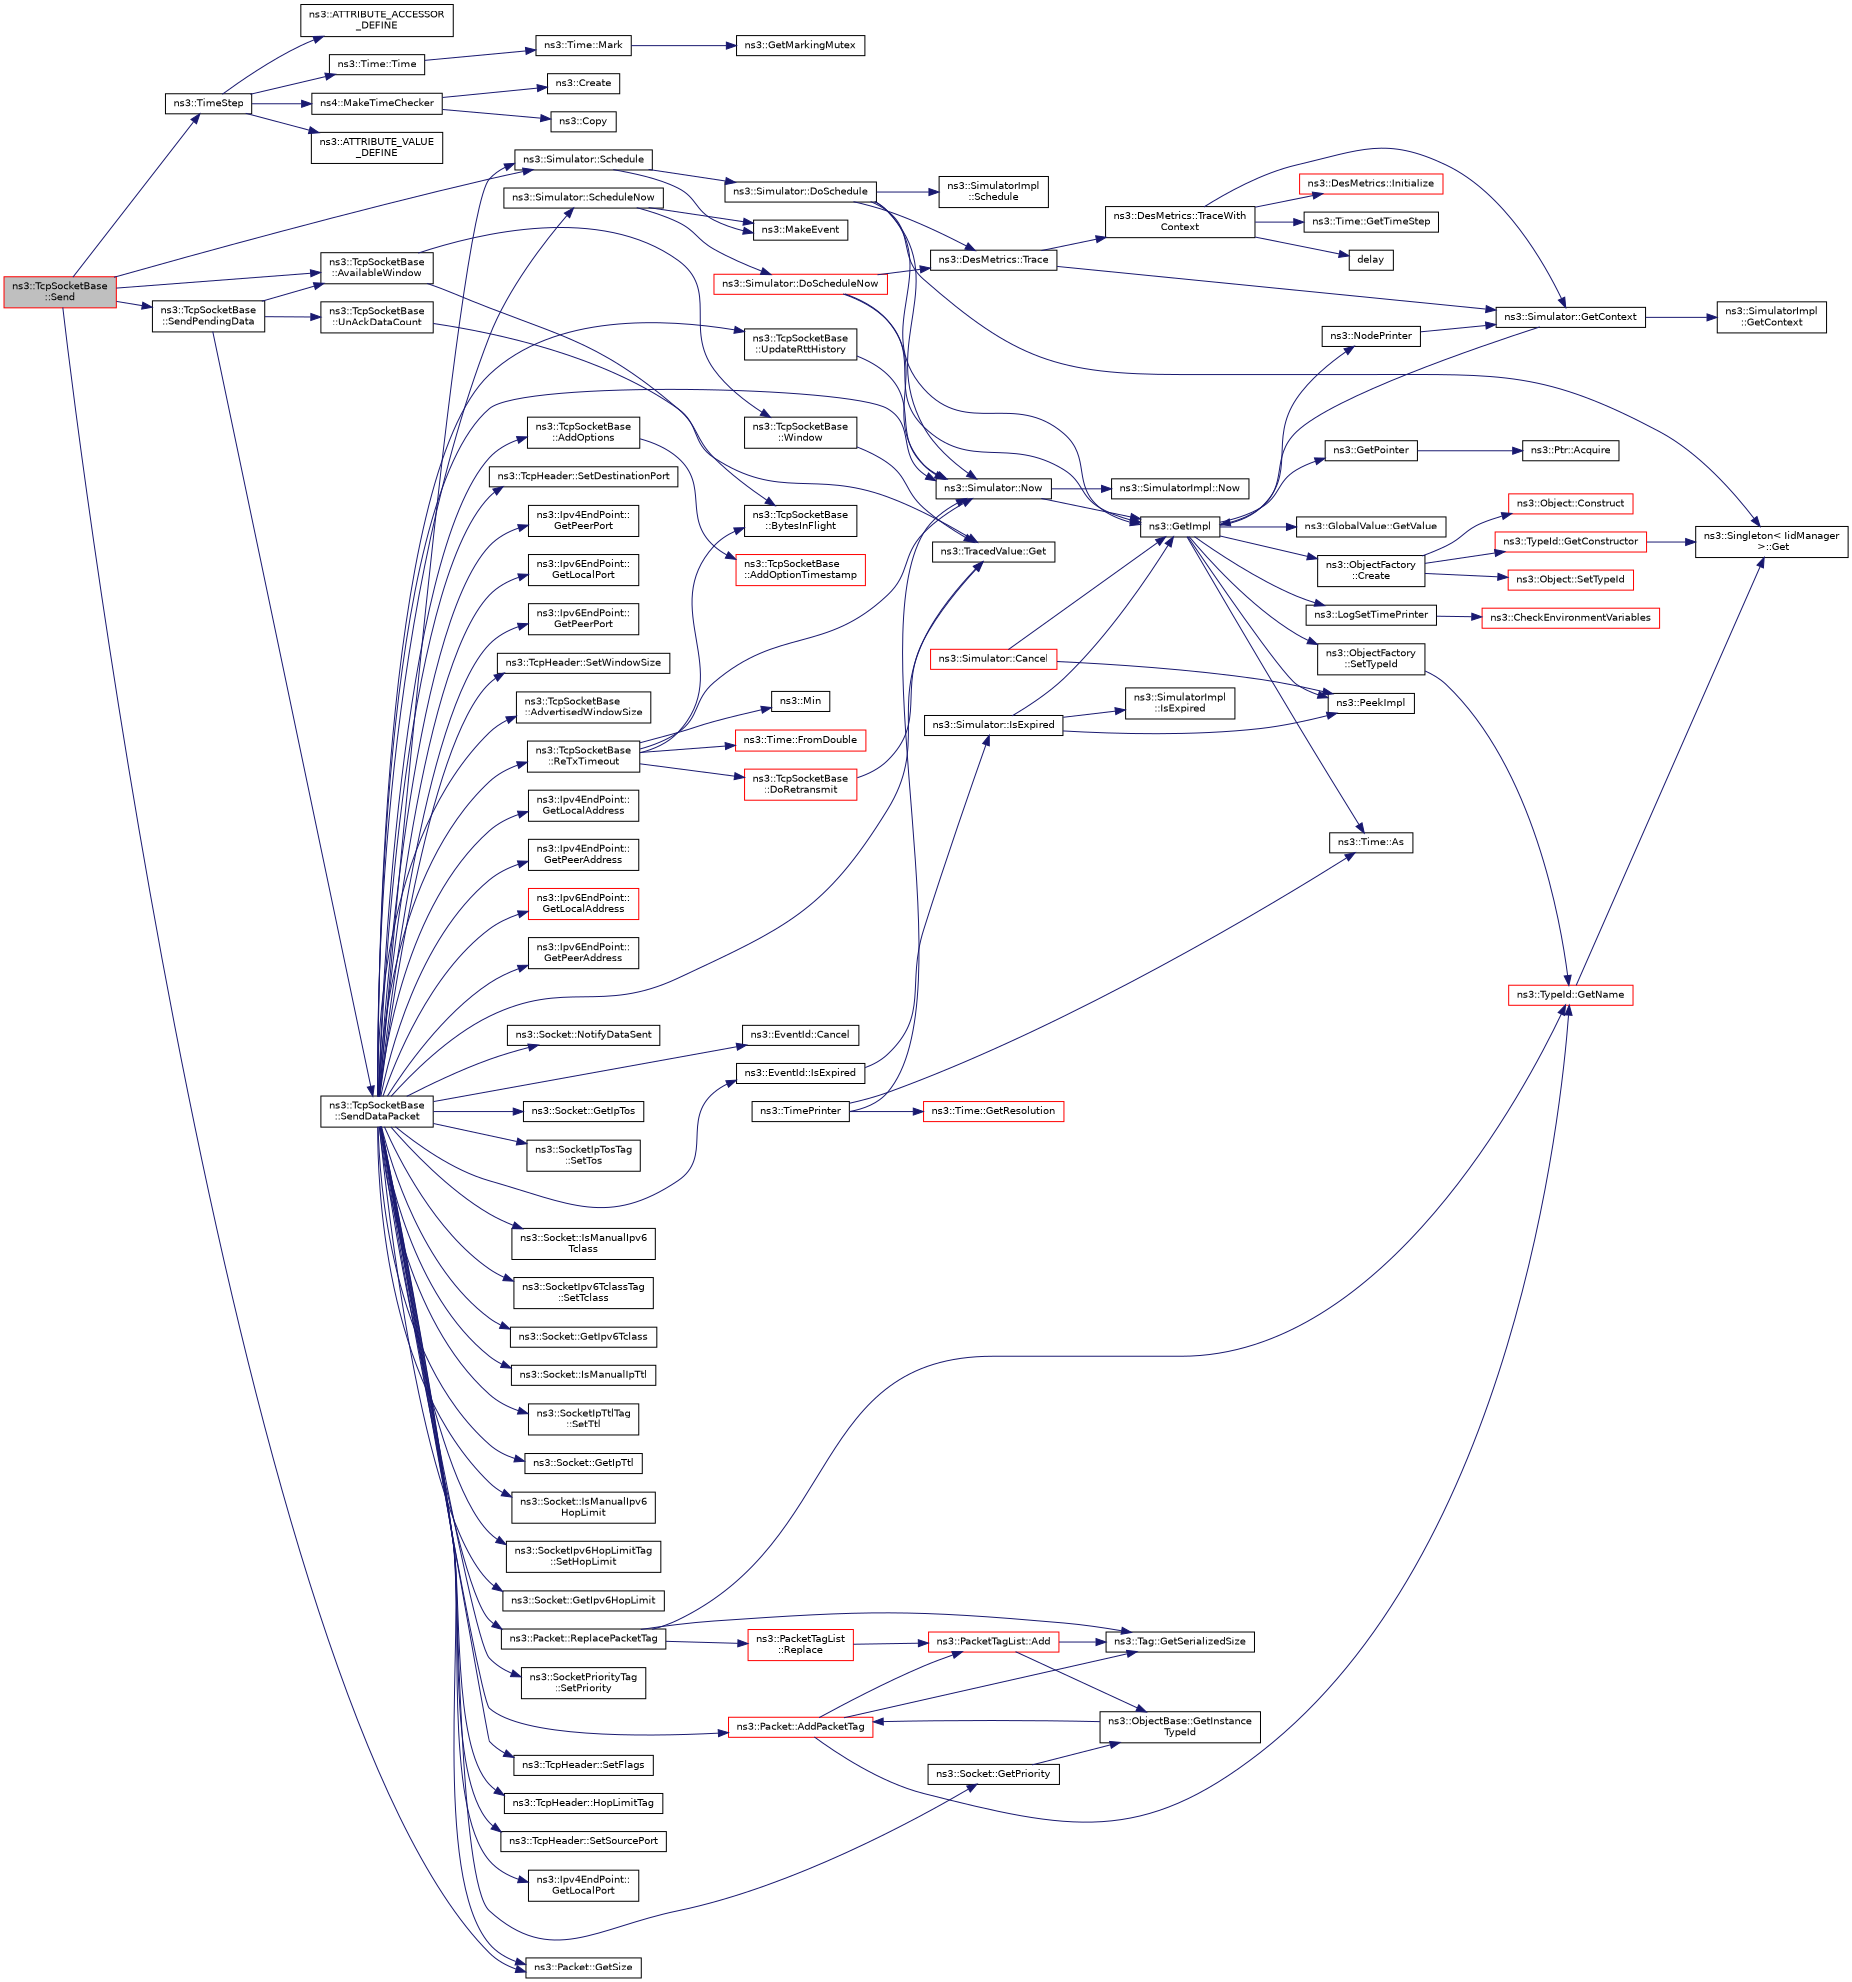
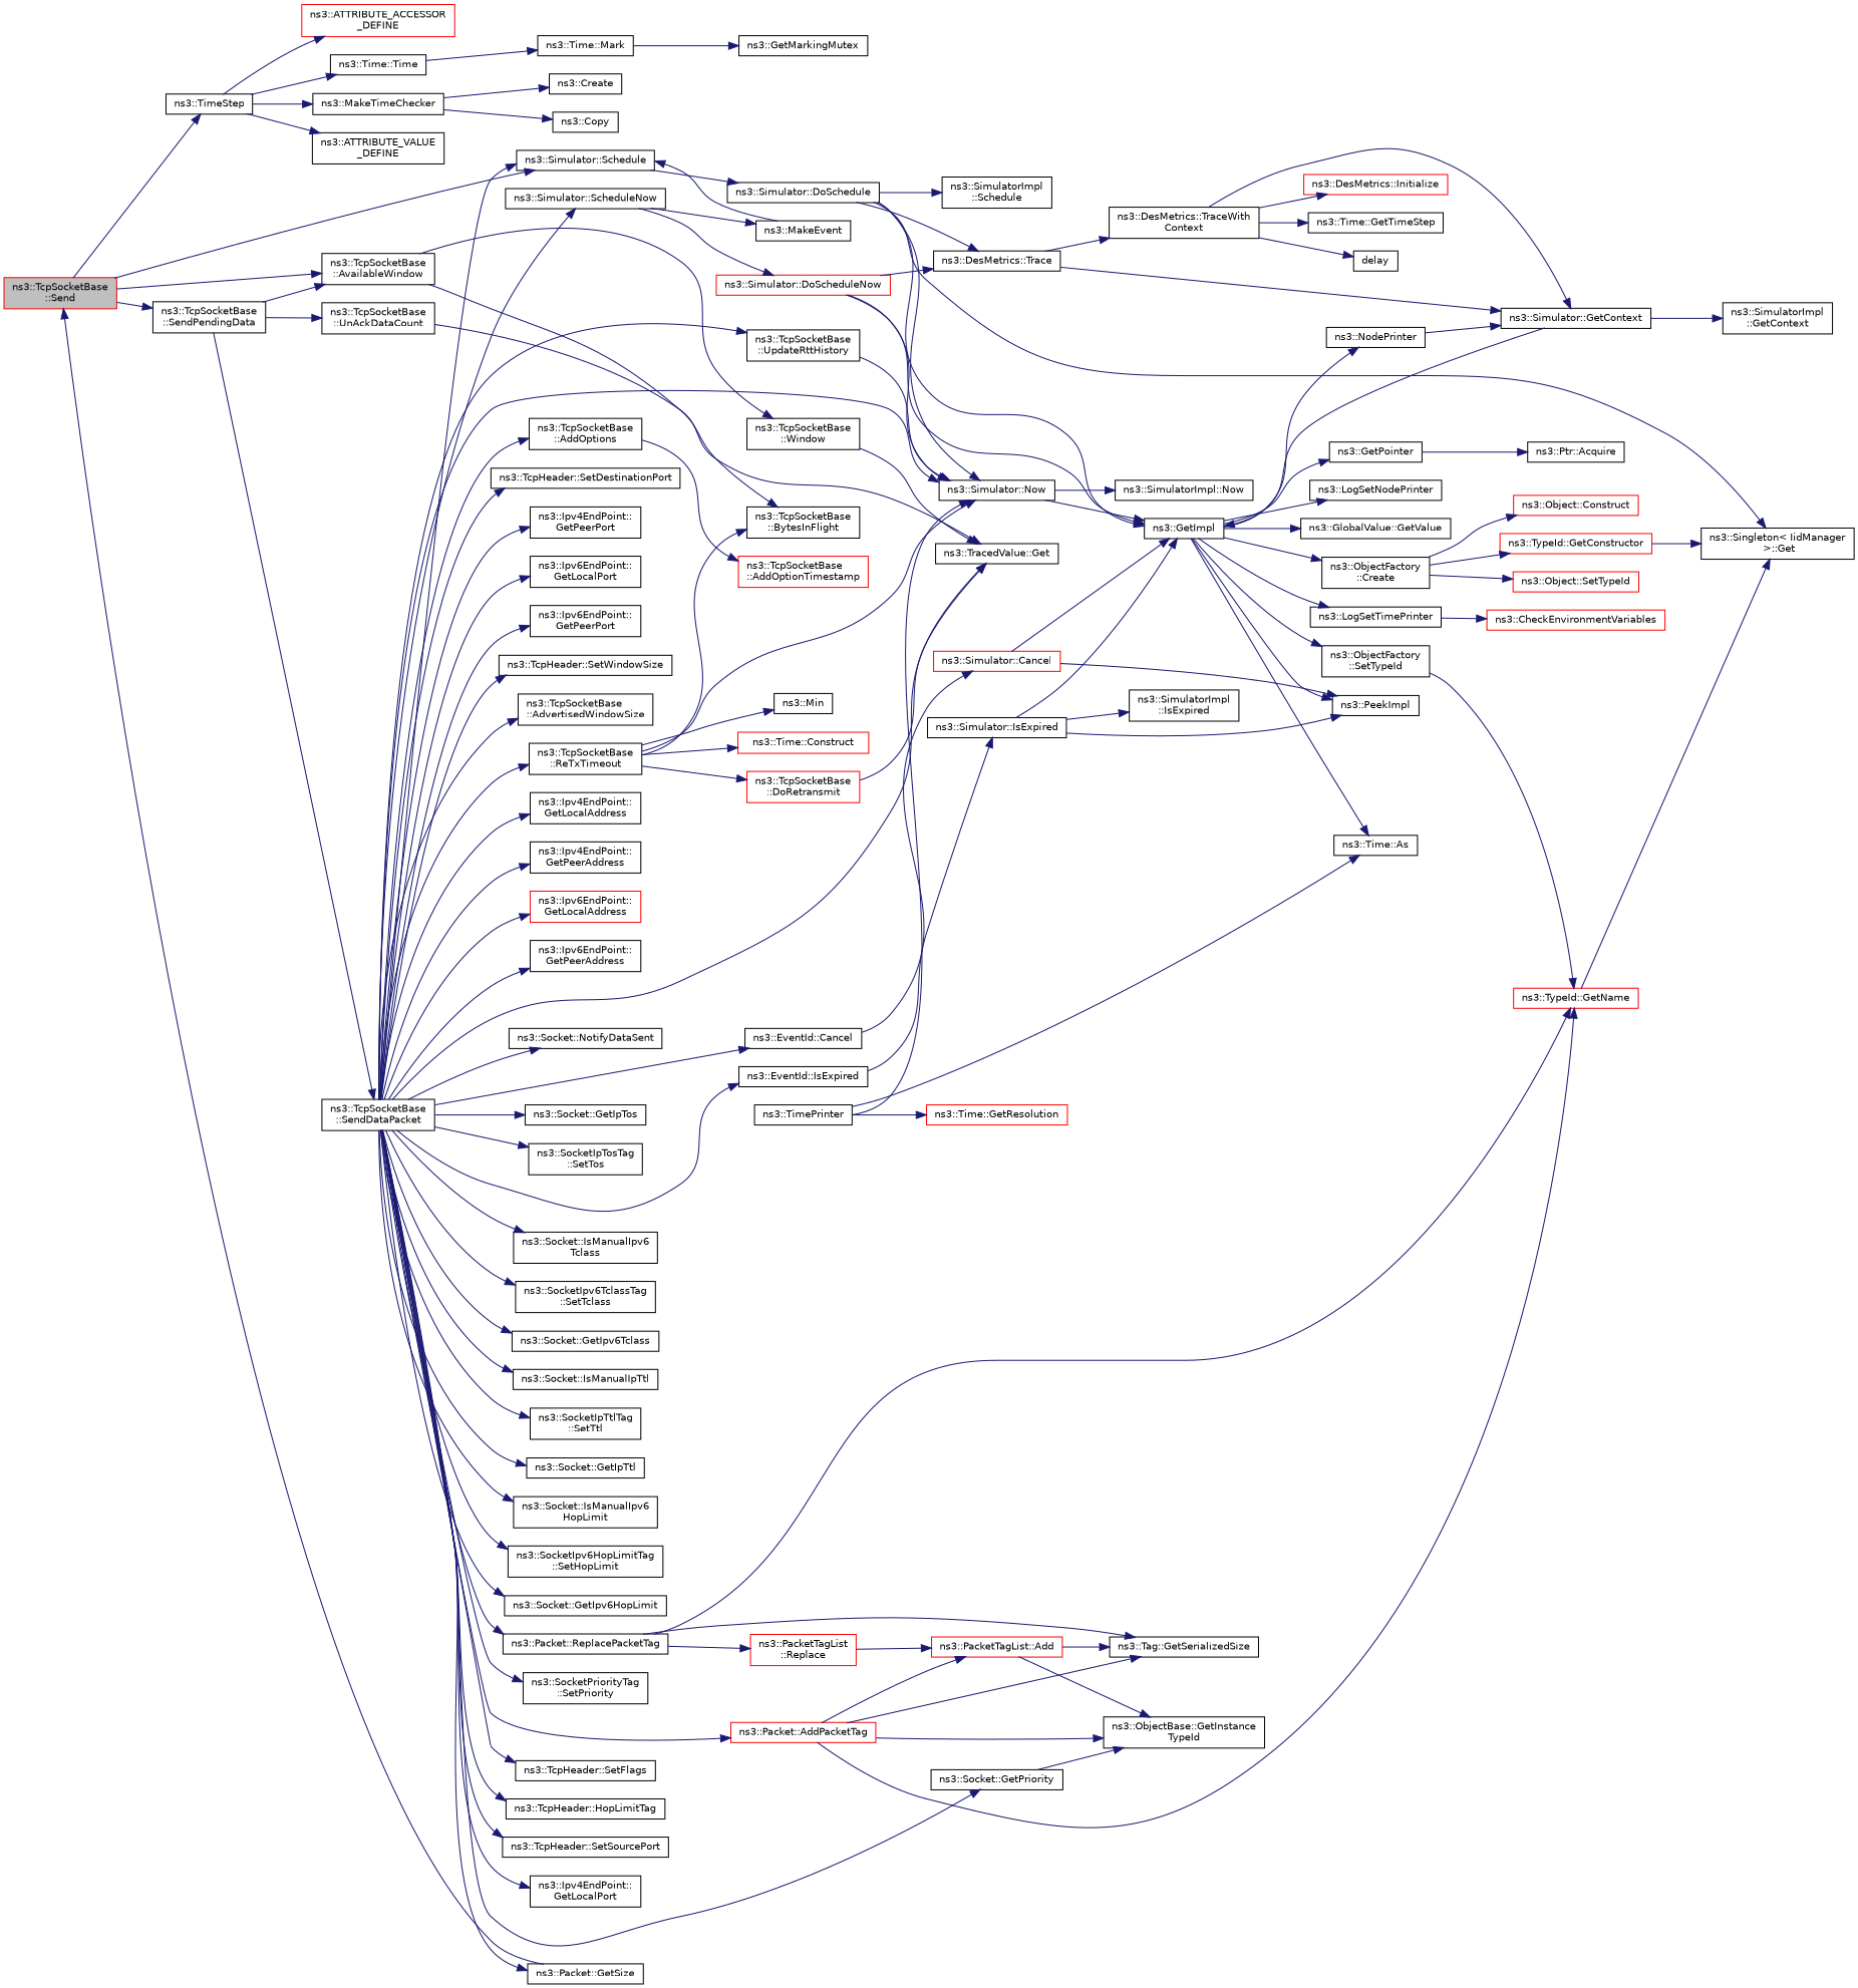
  digraph {
    rankdir=LR
    node [color=black fillcolor=white fontname=Helvetica fontsize=10 shape=record style=filled]
    edge [color=midnightblue fontname=Helvetica fontsize=10 labelfontname=Helvetica labelfontsize=10 style=solid]
    n1 [color=red fillcolor=grey75 fontcolor=black height=0.2 label="ns3::TcpSocketBase\l::Send" width=0.4]
    n2 [height=0.2 label="ns3::TcpSocketBase\l::AvailableWindow" width=0.4]
    n3 [height=0.2 label="ns3::Simulator::Schedule" width=0.4]
    n4 [height=0.2 label="ns3::TimeStep" width=0.4]
    n5 [height=0.2 label="ns3::TcpSocketBase\l::SendPendingData" width=0.4]
    n6 [height=0.2 label="ns3::Packet::GetSize" width=0.4]
    n7 [height=0.2 label="ns3::TcpSocketBase\l::BytesInFlight" width=0.4]
    n8 [height=0.2 label="ns3::TcpSocketBase\l::Window" width=0.4]
    n9 [height=0.2 label="ns3::Simulator::DoSchedule" width=0.4]
    n10 [height=0.2 label="ns3::MakeEvent" width=0.4]
    n11 [height=0.2 label="ns3::Time::Time" width=0.4]
    n12 [height=0.2 label="ns3::ATTRIBUTE_VALUE\l_DEFINE" width=0.4]
-   n13 [height=0.2 label="ns3::ATTRIBUTE_ACCESSOR\l_DEFINE" width=0.4]
-   n14 [height=0.2 label="ns4::MakeTimeChecker" width=0.4]
+   n13 [color=red height=0.2 label="ns3::ATTRIBUTE_ACCESSOR\l_DEFINE" width=0.4]
+   n14 [height=0.2 label="ns3::MakeTimeChecker" width=0.4]
    n15 [height=0.2 label="ns3::TcpSocketBase\l::UnAckDataCount" width=0.4]
    n16 [height=0.2 label="ns3::TcpSocketBase\l::SendDataPacket" width=0.4]
    n17 [height=0.2 label="ns3::TracedValue::Get" width=0.4]
    n18 [height=0.2 label="ns3::EventId::IsExpired" width=0.4]
    n19 [height=0.2 label="ns3::Simulator::IsExpired" width=0.4]
    n20 [height=0.2 label="ns3::PeekImpl" width=0.4]
    n21 [height=0.2 label="ns3::GetImpl" width=0.4]
    n22 [height=0.2 label="ns3::SimulatorImpl\l::IsExpired" width=0.4]
    n23 [height=0.2 label="ns3::GlobalValue::GetValue" width=0.4]
    n24 [height=0.2 label="ns3::ObjectFactory\l::SetTypeId" width=0.4]
    n25 [height=0.2 label="ns3::GetPointer" width=0.4]
    n26 [height=0.2 label="ns3::ObjectFactory\l::Create" width=0.4]
    n27 [height=0.2 label="ns3::LogSetTimePrinter" width=0.4]
+   n28 [height=0.2 label="ns3::LogSetNodePrinter" width=0.4]
    n29 [height=0.2 label="ns3::NodePrinter" width=0.4]
    n30 [height=0.2 label="ns3::Time::As" width=0.4]
    n31 [color=red height=0.2 label="ns3::TypeId::GetName" width=0.4]
    n32 [height=0.2 label="ns3::Ptr::Acquire" width=0.4]
    n33 [color=red height=0.2 label="ns3::TypeId::GetConstructor" width=0.4]
    n34 [color=red height=0.2 label="ns3::Object::SetTypeId" width=0.4]
    n35 [color=red height=0.2 label="ns3::Object::Construct" width=0.4]
    n36 [color=red height=0.2 label="ns3::CheckEnvironmentVariables" width=0.4]
    n37 [height=0.2 label="ns3::TimePrinter" width=0.4]
    n38 [color=red height=0.2 label="ns3::Time::GetResolution" width=0.4]
    n39 [height=0.2 label="ns3::Simulator::Now" width=0.4]
    n40 [height=0.2 label="ns3::Simulator::GetContext" width=0.4]
    n41 [height=0.2 label="ns3::Singleton\< IidManager\l \>::Get" width=0.4]
    n42 [height=0.2 label="ns3::SimulatorImpl::Now" width=0.4]
    n43 [height=0.2 label="ns3::SimulatorImpl\l::GetContext" width=0.4]
    n44 [height=0.2 label="ns3::DesMetrics::Trace" width=0.4]
    n45 [height=0.2 label="ns3::SimulatorImpl\l::Schedule" width=0.4]
    n46 [height=0.2 label="ns3::DesMetrics::TraceWith\lContext" width=0.4]
    n47 [color=red height=0.2 label="ns3::DesMetrics::Initialize" width=0.4]
    n48 [height=0.2 label="ns3::Time::GetTimeStep" width=0.4]
    n49 [height=0.2 label=delay width=0.4]
    n50 [height=0.2 label="ns3::Time::Mark" width=0.4]
    n51 [height=0.2 label="ns3::Create" width=0.4]
    n52 [height=0.2 label="ns3::Copy" width=0.4]
    n53 [height=0.2 label="ns3::GetMarkingMutex" width=0.4]
    n54 [height=0.2 label="ns3::EventId::Cancel" width=0.4]
    n55 [height=0.2 label="ns3::Socket::GetIpTos" width=0.4]
    n56 [height=0.2 label="ns3::SocketIpTosTag\l::SetTos" width=0.4]
    n57 [color=red height=0.2 label="ns3::Packet::AddPacketTag" width=0.4]
    n58 [height=0.2 label="ns3::Socket::IsManualIpv6\lTclass" width=0.4]
    n59 [height=0.2 label="ns3::SocketIpv6TclassTag\l::SetTclass" width=0.4]
    n60 [height=0.2 label="ns3::Socket::GetIpv6Tclass" width=0.4]
    n61 [height=0.2 label="ns3::Socket::IsManualIpTtl" width=0.4]
    n62 [height=0.2 label="ns3::SocketIpTtlTag\l::SetTtl" width=0.4]
    n63 [height=0.2 label="ns3::Socket::GetIpTtl" width=0.4]
    n64 [height=0.2 label="ns3::Socket::IsManualIpv6\lHopLimit" width=0.4]
    n65 [height=0.2 label="ns3::SocketIpv6HopLimitTag\l::SetHopLimit" width=0.4]
    n66 [height=0.2 label="ns3::Socket::GetIpv6HopLimit" width=0.4]
    n67 [height=0.2 label="ns3::Socket::GetPriority" width=0.4]
    n68 [height=0.2 label="ns3::SocketPriorityTag\l::SetPriority" width=0.4]
    n69 [height=0.2 label="ns3::Packet::ReplacePacketTag" width=0.4]
    n70 [height=0.2 label="ns3::TcpHeader::SetFlags" width=0.4]
    n71 [height=0.2 label="ns3::TcpHeader::HopLimitTag" width=0.4]
    n72 [height=0.2 label="ns3::TcpHeader::SetSourcePort" width=0.4]
    n73 [height=0.2 label="ns3::Ipv4EndPoint::\lGetLocalPort" width=0.4]
    n74 [height=0.2 label="ns3::TcpHeader::SetDestinationPort" width=0.4]
    n75 [height=0.2 label="ns3::Ipv4EndPoint::\lGetPeerPort" width=0.4]
    n76 [height=0.2 label="ns3::Ipv6EndPoint::\lGetLocalPort" width=0.4]
    n77 [height=0.2 label="ns3::Ipv6EndPoint::\lGetPeerPort" width=0.4]
    n78 [height=0.2 label="ns3::TcpHeader::SetWindowSize" width=0.4]
    n79 [height=0.2 label="ns3::TcpSocketBase\l::AdvertisedWindowSize" width=0.4]
    n80 [height=0.2 label="ns3::TcpSocketBase\l::AddOptions" width=0.4]
    n81 [height=0.2 label="ns3::TcpSocketBase\l::ReTxTimeout" width=0.4]
    n82 [height=0.2 label="ns3::Ipv4EndPoint::\lGetLocalAddress" width=0.4]
    n83 [height=0.2 label="ns3::Ipv4EndPoint::\lGetPeerAddress" width=0.4]
    n84 [color=red height=0.2 label="ns3::Ipv6EndPoint::\lGetLocalAddress" width=0.4]
    n85 [height=0.2 label="ns3::Ipv6EndPoint::\lGetPeerAddress" width=0.4]
    n86 [height=0.2 label="ns3::TcpSocketBase\l::UpdateRttHistory" width=0.4]
    n87 [height=0.2 label="ns3::Simulator::ScheduleNow" width=0.4]
    n88 [height=0.2 label="ns3::Socket::NotifyDataSent" width=0.4]
    n89 [color=red height=0.2 label="ns3::Simulator::Cancel" width=0.4]
    n90 [height=0.2 label="ns3::ObjectBase::GetInstance\lTypeId" width=0.4]
    n91 [height=0.2 label="ns3::Tag::GetSerializedSize" width=0.4]
    n92 [color=red height=0.2 label="ns3::PacketTagList::Add" width=0.4]
    n93 [color=red height=0.2 label="ns3::PacketTagList\l::Replace" width=0.4]
    n94 [color=red height=0.2 label="ns3::TcpSocketBase\l::AddOptionTimestamp" width=0.4]
    n95 [height=0.2 label="ns3::Min" width=0.4]
-   n96 [color=red height=0.2 label="ns3::Time::FromDouble" width=0.4]
+   n96 [color=red height=0.2 label="ns3::Time::Construct" width=0.4]
    n97 [color=red height=0.2 label="ns3::TcpSocketBase\l::DoRetransmit" width=0.4]
    n98 [color=red height=0.2 label="ns3::Simulator::DoScheduleNow" width=0.4]
    n1 -> n2
    n1 -> n3
    n1 -> n4
    n1 -> n5
-   n1 -> n6
+   n6 -> n1
    n2 -> n7
    n2 -> n8
    n3 -> n9
-   n3 -> n10
+   n10 -> n3
    n4 -> n11
    n4 -> n12
    n4 -> n13
    n4 -> n14
    n5 -> n2
    n5 -> n15
    n5 -> n16
    n8 -> n17
    n9 -> n21
    n9 -> n39
    n9 -> n41
    n9 -> n44
    n9 -> n45
    n11 -> n50
    n14 -> n51
    n14 -> n52
    n15 -> n17
    n16 -> n3
    n16 -> n6
    n16 -> n17
    n16 -> n18
    n16 -> n39
    n16 -> n54
    n16 -> n55
    n16 -> n56
    n16 -> n57
    n16 -> n58
    n16 -> n59
    n16 -> n60
    n16 -> n61
    n16 -> n62
    n16 -> n63
    n16 -> n64
    n16 -> n65
    n16 -> n66
    n16 -> n67
    n16 -> n68
    n16 -> n69
    n16 -> n70
    n16 -> n71
    n16 -> n72
    n16 -> n73
    n16 -> n74
    n16 -> n75
    n16 -> n76
    n16 -> n77
    n16 -> n78
    n16 -> n79
    n16 -> n80
    n16 -> n81
    n16 -> n82
    n16 -> n83
    n16 -> n84
    n16 -> n85
    n16 -> n86
    n16 -> n87
    n16 -> n88
    n18 -> n19
    n19 -> n20
    n19 -> n21
    n19 -> n22
    n21 -> n20
    n21 -> n23
    n21 -> n24
    n21 -> n25
    n21 -> n26
    n21 -> n27
+   n21 -> n28
    n21 -> n29
    n21 -> n30
    n24 -> n31
    n25 -> n32
    n26 -> n33
    n26 -> n34
    n26 -> n35
    n27 -> n36
    n29 -> n40
    n31 -> n41
    n33 -> n41
    n37 -> n30
    n37 -> n38
    n37 -> n39
    n39 -> n21
    n39 -> n42
    n40 -> n21
    n40 -> n43
    n44 -> n40
    n44 -> n46
    n46 -> n40
    n46 -> n47
    n46 -> n48
    n46 -> n49
    n50 -> n53
+   n54 -> n89
    n57 -> n31
-   n90 -> n57
+   n57 -> n90
    n57 -> n91
    n57 -> n92
    n67 -> n90
    n69 -> n31
    n69 -> n91
    n69 -> n93
    n80 -> n94
    n81 -> n7
    n81 -> n39
    n81 -> n95
    n81 -> n96
    n81 -> n97
    n86 -> n39
    n87 -> n10
    n87 -> n98
    n89 -> n20
    n89 -> n21
    n92 -> n90
    n92 -> n91
    n93 -> n92
    n97 -> n17
    n98 -> n21
    n98 -> n39
    n98 -> n44
  }
